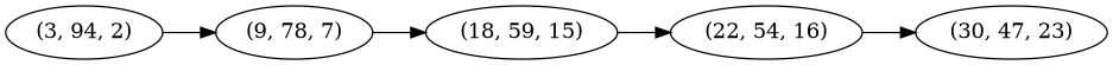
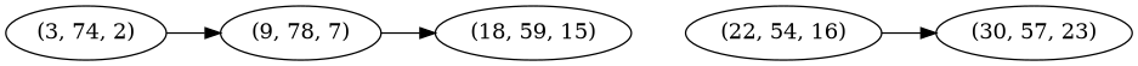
  digraph {
    rankdir=LR
    n1 [label="(9, 78, 7)"]
-   "(3, 74, 2)" [label="(3, 94, 2)"]
+   "(3, 74, 2)"
    "(18, 59, 15)"
    "(22, 54, 16)"
-   "(30, 47, 23)"
+   "(30, 47, 23)" [label="(30, 57, 23)"]
    n1 -> "(18, 59, 15)"
    "(3, 74, 2)" -> n1
-   "(18, 59, 15)" -> "(22, 54, 16)"
    "(22, 54, 16)" -> "(30, 47, 23)"
  }
